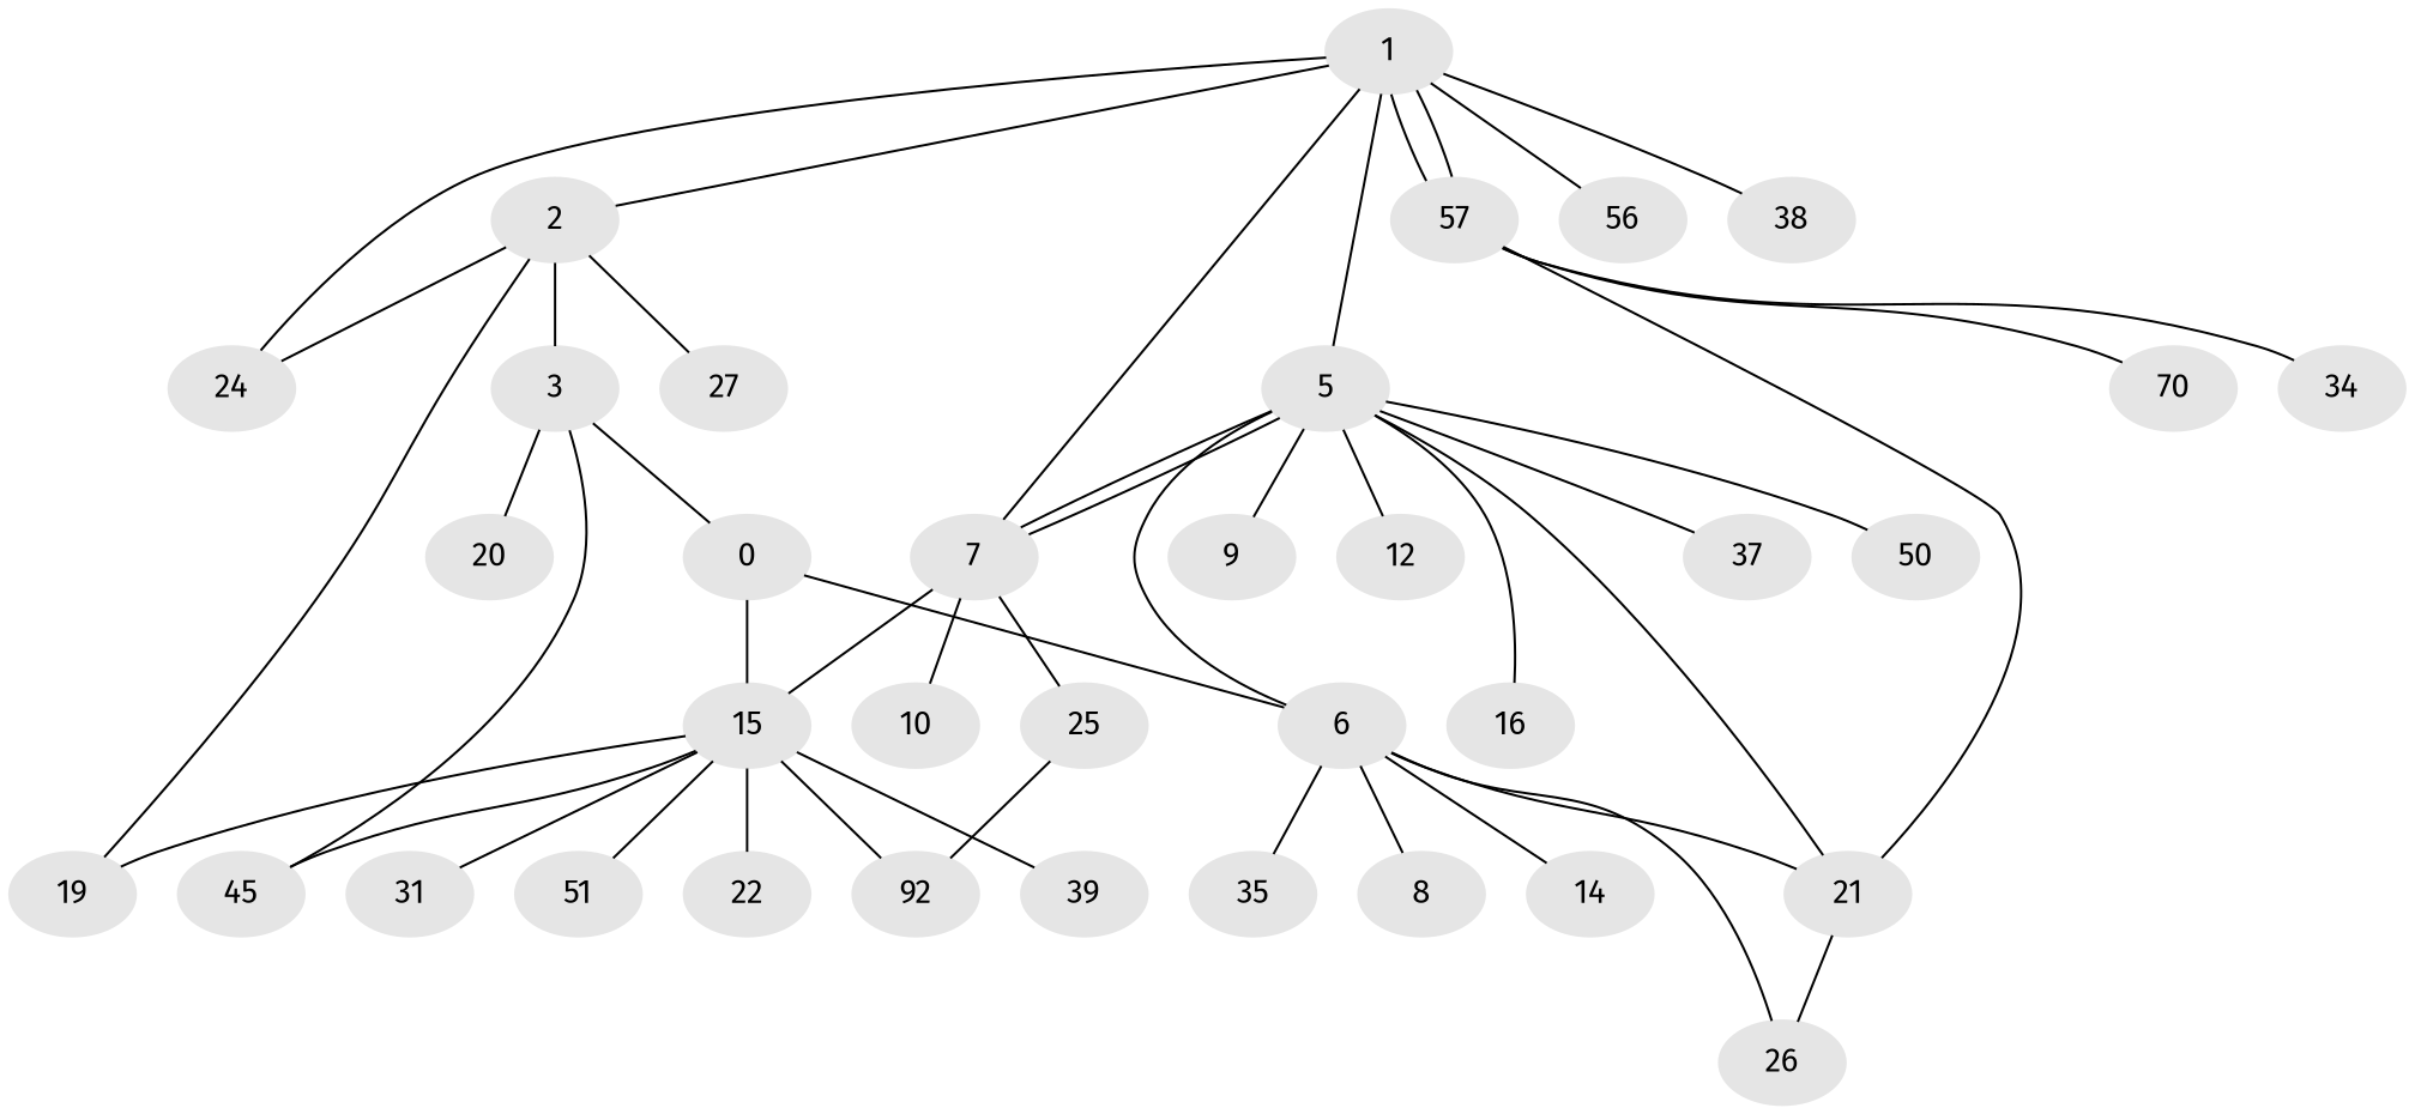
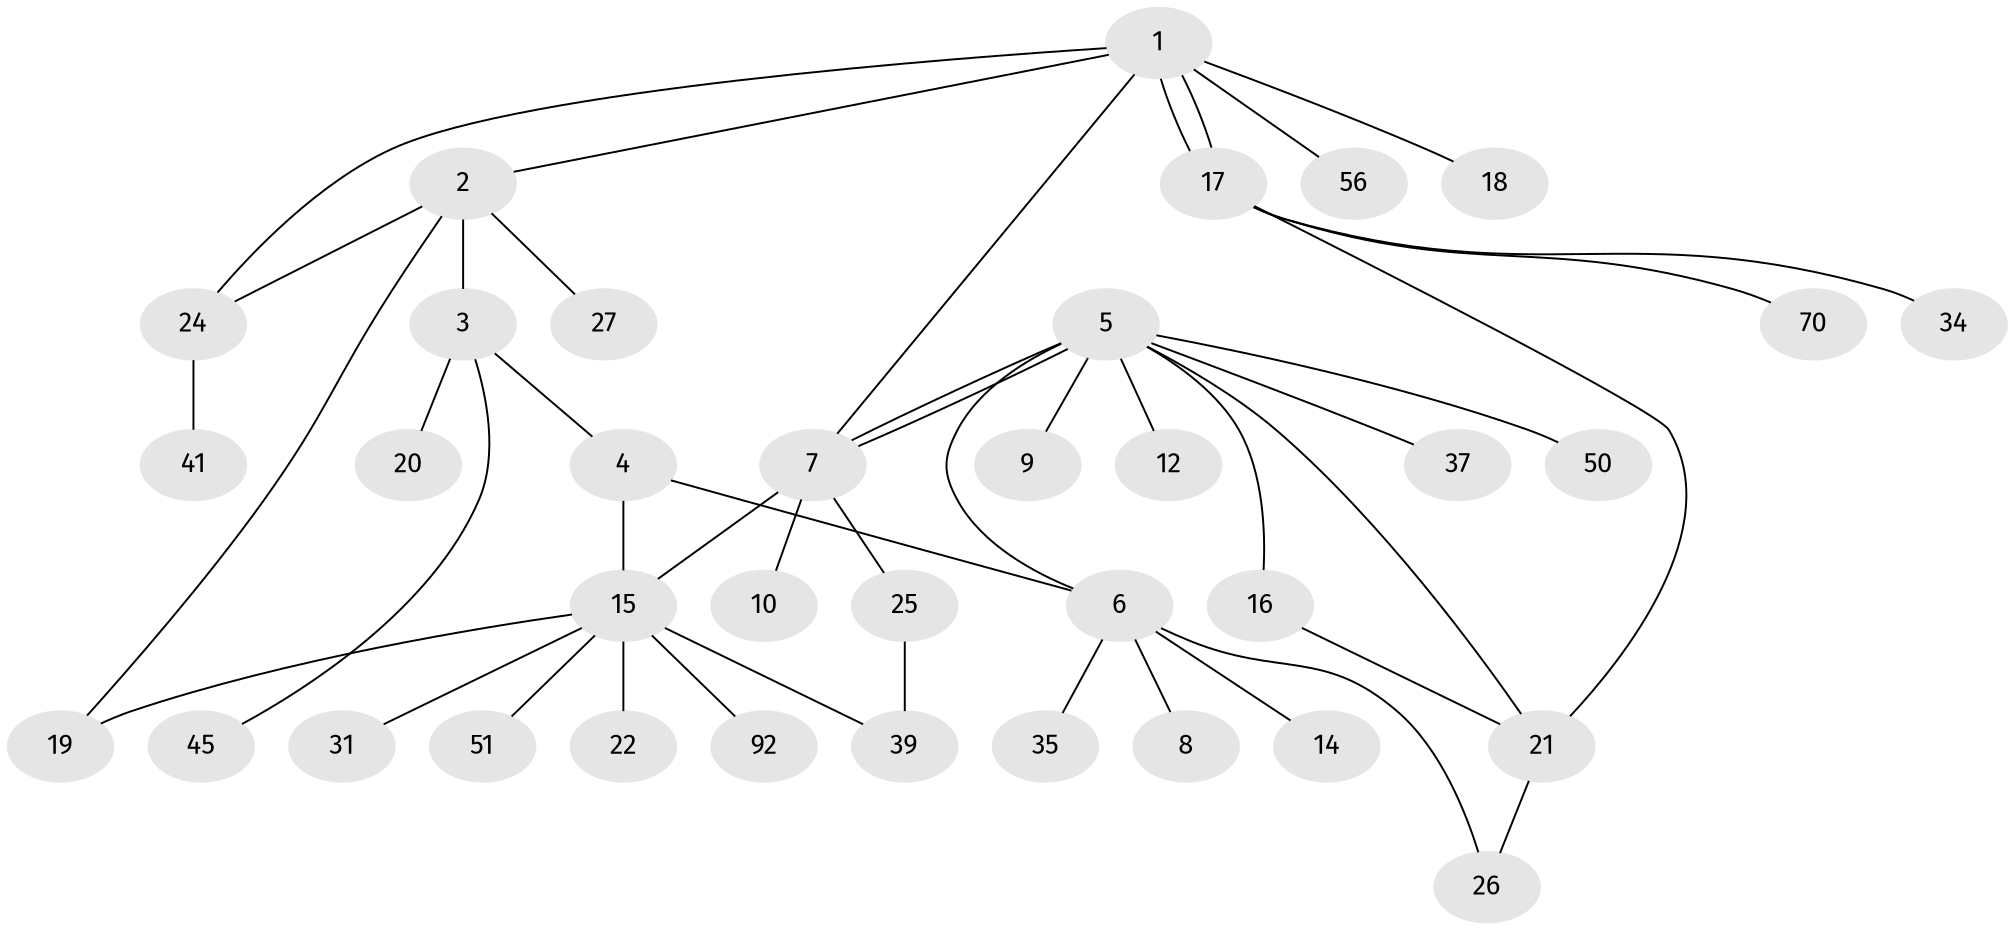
  graph {
    fontname="Fira Sans"
    node [color=gray90 fontname="Fira Sans" style=filled]
    edge [fontname="Fira Sans"]
    1 [super="+52"]
    2 [super="+53"]
    5 [super="+13"]
    7 [super="+42"]
-   17 [super="+29" label=57]
+   17 [super="+29"]
    24
    n7 [label=56]
-   38
+   38 [label=18]
    3 [super="+49"]
    19
    27
    6 [super="+48"]
    9 [super="+46"]
    12
    16 [super="+43"]
    21 [super="+28"]
    37
    50
    15 [super="+18"]
    10
    25 [super="+47"]
    n22 [label=70]
    34 [super="+45"]
-   4 [super="+11" label=0]
+   41
+   4 [super="+11"]
    20
    n27 [label=45]
    8 [super="+23"]
    14
    26 [super="+44"]
    35
    22
    31
    n34 [label=92]
    39
    51
    1 -- 2
-   1 -- 5
    1 -- 7
    1 -- 17
    1 -- 17
    1 -- 24
    1 -- n7
    1 -- 38
    2 -- 24
    2 -- 3
    2 -- 19
    2 -- 27
    5 -- 7 [weight=2]
    5 -- 7
    5 -- 6
    5 -- 9
    5 -- 12
    5 -- 16
    5 -- 21
    5 -- 37
    5 -- 50
    7 -- 15
    7 -- 10
    7 -- 25
    17 -- 21
    17 -- n22
    17 -- 34
+   24 -- 41
    3 -- 4
    3 -- 20
    3 -- n27
-   6 -- 21
+   16 -- 21
    6 -- 8
    6 -- 14
    6 -- 26
    6 -- 35
    21 -- 26
    15 -- 19
-   15 -- n27
    15 -- 22
    15 -- 31
    15 -- n34
    15 -- 39
    15 -- 51
-   25 -- n34
+   25 -- 39
    4 -- 6
    4 -- 15
  }
